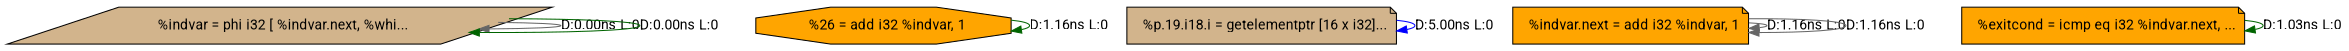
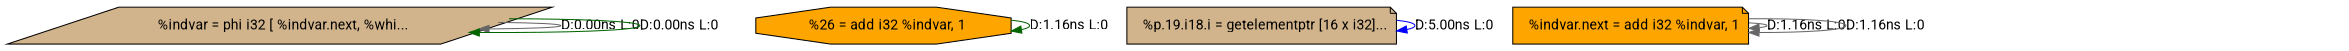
  digraph {
    fontname=Roboto
    node [fillcolor=orange fontname=Roboto shape=note style=filled]
    edge [color=gray40 fontname=Roboto]
    n1 [fillcolor=tan label="  %indvar = phi i32 [ %indvar.next, %whi..." shape=parallelogram]
    n2 [label="  %26 = add i32 %indvar, 1" shape=octagon]
    n3 [fillcolor=tan label="  %p.19.i18.i = getelementptr [16 x i32]..."]
    n4 [label="  %indvar.next = add i32 %indvar, 1"]
-   n5 [label="  %exitcond = icmp eq i32 %indvar.next, ..."]
    n1 -> n1 [label="D:0.00ns L:0"]
    n1 -> n1 [color=darkgreen label="D:0.00ns L:0"]
    n2 -> n2 [color=darkgreen label="D:1.16ns L:0"]
    n3 -> n3 [color=blue label="D:5.00ns L:0"]
    n4 -> n4 [label="D:1.16ns L:0"]
    n4 -> n4 [label="D:1.16ns L:0"]
-   n5 -> n5 [color=darkgreen label="D:1.03ns L:0"]
  }
